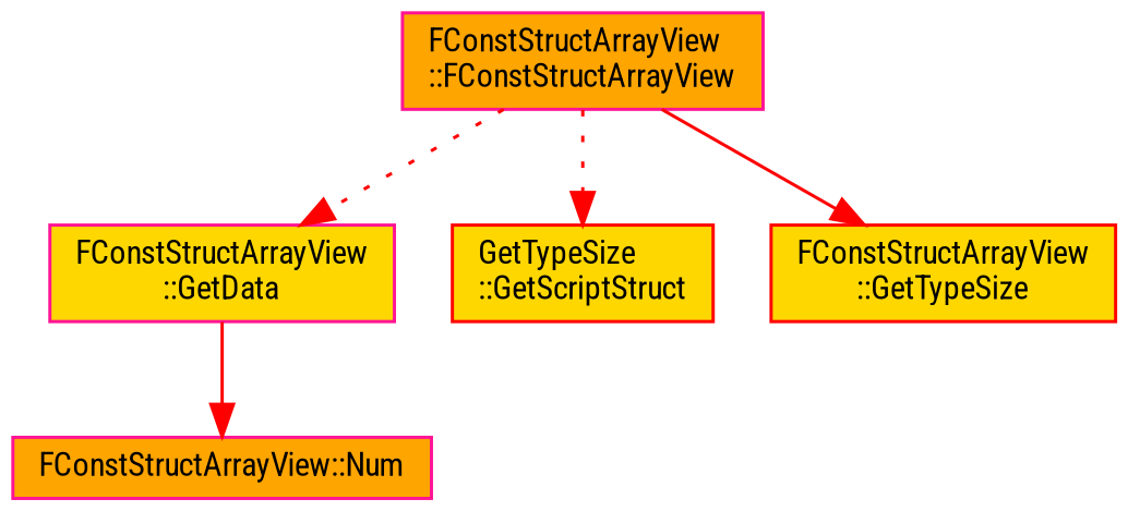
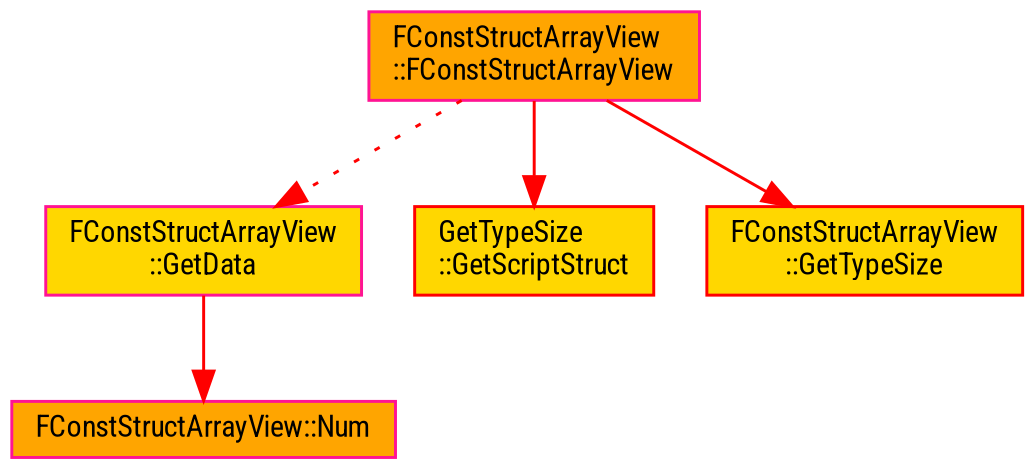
  digraph {
    fontname="Roboto Condensed"
    rankdir=TB
    node [color=deeppink fillcolor=gold fontname="Roboto Condensed" fontsize=10 shape=box style=filled]
    edge [color=red fontname="Roboto Condensed" fontsize=10 labelfontname=Helvetica labelfontsize=10 style=dotted]
    n1 [fillcolor=orange fontcolor=black height=0.2 label="FConstStructArrayView\l::FConstStructArrayView" width=0.4]
    n2 [height=0.2 label="FConstStructArrayView\l::GetData" width=0.4]
    n3 [color=red height=0.2 label="GetTypeSize\l::GetScriptStruct" width=0.4]
    n4 [color=red height=0.2 label="FConstStructArrayView\l::GetTypeSize" width=0.4]
    n5 [fillcolor=orange height=0.2 label="FConstStructArrayView::Num" width=0.4]
    n1 -> n2
-   n1 -> n3
+   n1 -> n3 [style=solid]
    n1 -> n4 [style=solid]
    n2 -> n5 [style=solid]
  }
